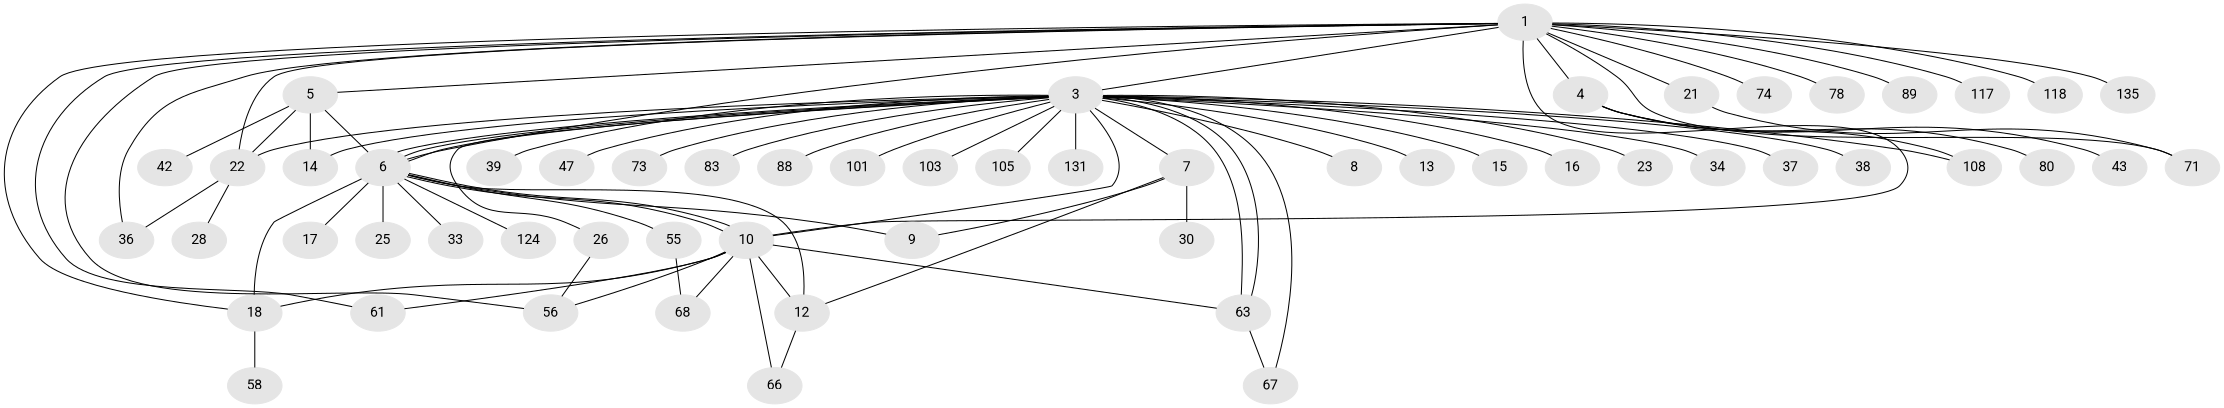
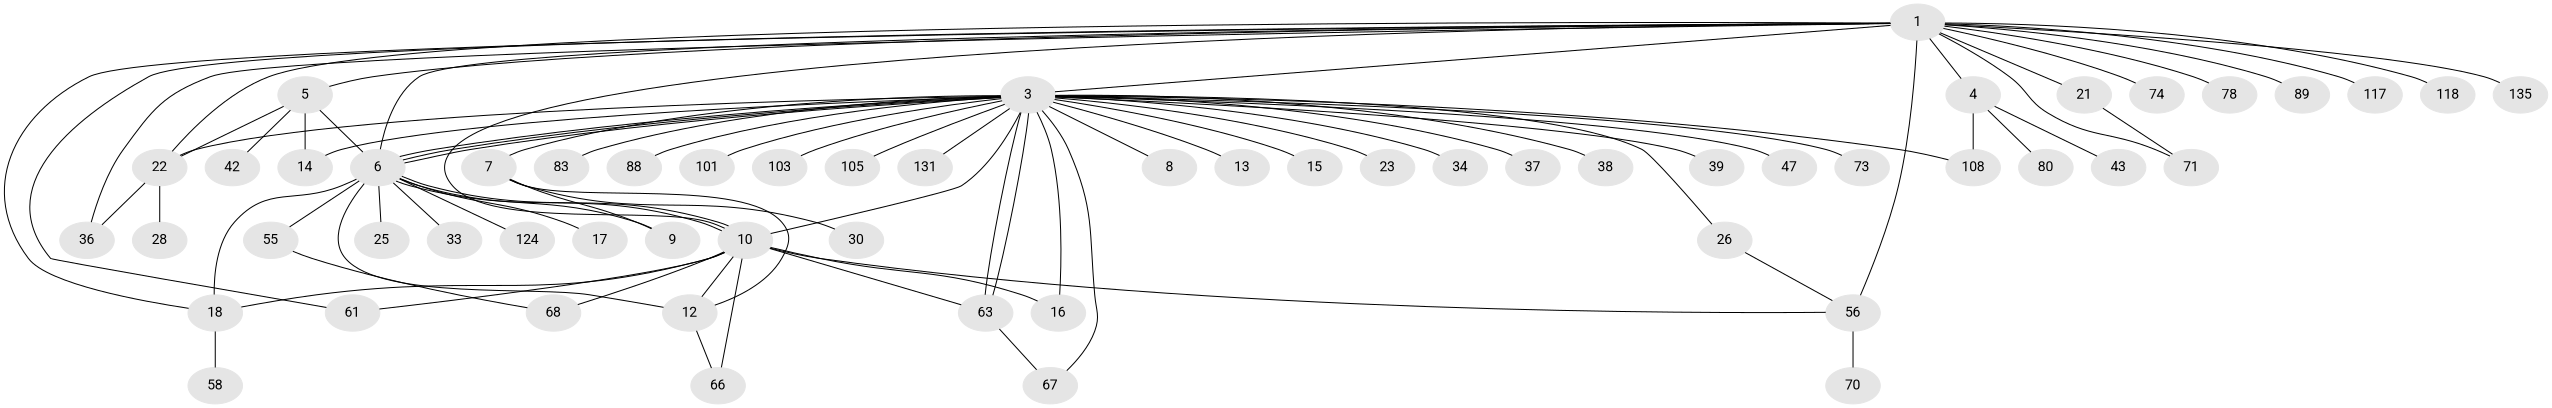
  graph {
    fontname=Roboto
    node [color=gray90 fontname=Roboto style=filled]
    edge [fontname=Roboto]
    1 [super="+2+75+35"]
    3 [super="+20"]
    4
    5
    6
    10 [super="+49+85+106+97+126+140+115+121+127+24+11+77"]
    18
    21
    22 [super="+81+130+98+112+137+59+48+31"]
    36
    56 [super="+102+123+91"]
    61 [super="+125"]
    71
    74
    78
    89
    117
    118 [super="+128"]
    135
    7
    8
    13 [super="+41"]
    14 [super="+143+53"]
    15
    16 [super="+44"]
    23
    26 [super="+132"]
    34
    37
    38
    39 [super="+50"]
    47
    63 [super="+149"]
    67 [super="+104"]
    73
    83
    88
    101
    103
    105
    108
    131
    43
    80
    42
    9 [super="+52+122+45"]
    12 [super="+129+84+27+64+69"]
    17 [super="+46+65+76+19"]
    25
    33 [super="+40"]
    55 [super="+116+82+57"]
    124
    66
    68
    58 [super="+119+92"]
    28 [super="+29"]
+   70 [super="+100"]
    30 [super="+113+144"]
    1 -- 3
    1 -- 4
    1 -- 5
    1 -- 6
    1 -- 10
    1 -- 18
    1 -- 21
    1 -- 22
    1 -- 36
    1 -- 56 [weight=2]
    1 -- 61
    1 -- 71
    1 -- 74
    1 -- 78
    1 -- 89
    1 -- 117
    1 -- 118
    1 -- 135
    3 -- 6
    3 -- 6
    3 -- 6
    3 -- 10
    3 -- 22 [weight=2]
    3 -- 7
    3 -- 8
    3 -- 13
    3 -- 14
    3 -- 15
    3 -- 16
    3 -- 23
    3 -- 26
    3 -- 34
    3 -- 37
    3 -- 38
    3 -- 39
    3 -- 47
    3 -- 63
    3 -- 63
    3 -- 67
    3 -- 73
    3 -- 83
    3 -- 88
    3 -- 101
    3 -- 103
    3 -- 105
    3 -- 108
    3 -- 131
    4 -- 108
    4 -- 43
    4 -- 80
    5 -- 6
    5 -- 22
    5 -- 14
    5 -- 42
    6 -- 10
    6 -- 10
    6 -- 18
    6 -- 9
    6 -- 12 [weight=2]
    6 -- 17 [weight=2]
    6 -- 25
    6 -- 33
    6 -- 55
    6 -- 124
    10 -- 18
    10 -- 56
    10 -- 61
+   10 -- 16
    10 -- 63
    10 -- 12
    10 -- 66
    10 -- 68
    18 -- 58
    21 -- 71
    22 -- 36
    22 -- 28
+   56 -- 70
    7 -- 9
    7 -- 12
    7 -- 30
    26 -- 56
    63 -- 67
    12 -- 66
    55 -- 68
  }
